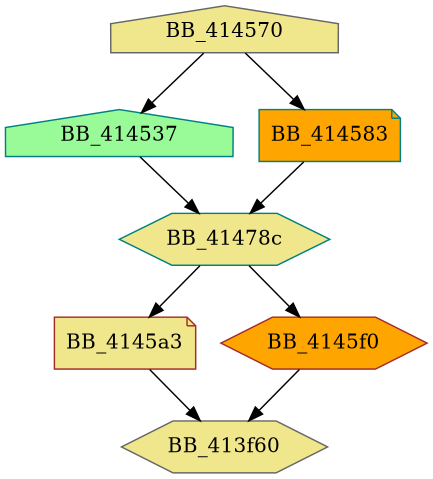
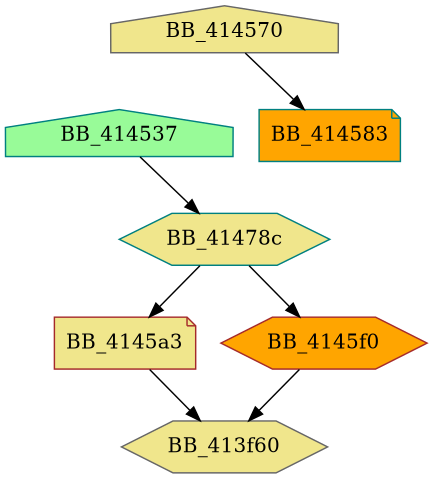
  digraph {
    node [color=teal fillcolor=khaki shape=hexagon style=filled]
    n1 [color=gray40 label=BB_414570 shape=house]
    BB_414537 [fillcolor=palegreen shape=house]
    BB_414583 [fillcolor=orange shape=note]
    n4 [label=BB_41478c]
    BB_4145a3 [color=brown shape=note]
    BB_4145f0 [color=brown fillcolor=orange]
    BB_413f60 [color=gray40]
-   n1 -> BB_414537
    n1 -> BB_414583
    BB_414537 -> n4
-   BB_414583 -> n4
    n4 -> BB_4145a3
    n4 -> BB_4145f0
    BB_4145a3 -> BB_413f60
    BB_4145f0 -> BB_413f60
  }
